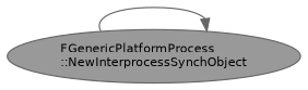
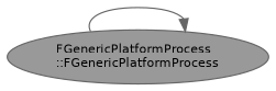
  digraph {
    rankdir=LR
-   n1 [color=gray40 fillcolor=grey60 fontcolor=black fontname=Helvetica fontsize=10 height=0.2 label="FGenericPlatformProcess\l::NewInterprocessSynchObject" shape=ellipse style=filled width=0.4]
+   n1 [color=gray40 fillcolor=grey60 fontcolor=black fontname=Helvetica fontsize=10 height=0.2 label="FGenericPlatformProcess\l::FGenericPlatformProcess" shape=ellipse style=filled width=0.4]
    n1 -> n1 [color=gray40 fontname=Helvetica fontsize=10 labelfontname=Helvetica labelfontsize=10 style=solid]
  }
